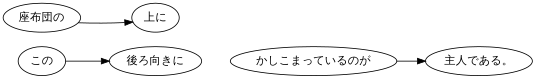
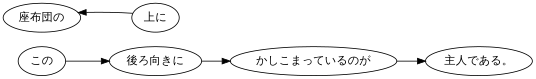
  digraph {
    fontname=Lato
    rankdir=LR
    node [fontname=Lato]
    edge [fontname=Lato]
    n1 [label="この"]
    n2 [label="後ろ向きに"]
    n3 [label="座布団の"]
    n4 [label="上に"]
    n5 [label="かしこまっているのが"]
    n6 [label="主人である。"]
    n1 -> n2
-   n3 -> n4
+   n2 -> n5
+   n4 -> n3
    n5 -> n6
  }
